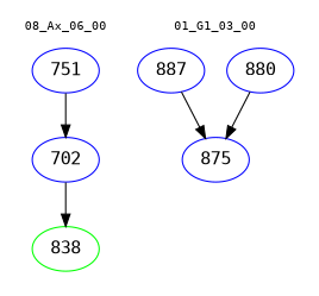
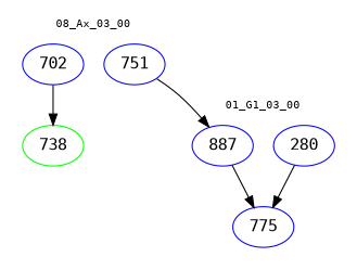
  digraph {
    fontname="DejaVu Sans Mono"
    node [color=blue fontname="DejaVu Sans Mono"]
    edge [color=black fontname="DejaVu Sans Mono"]
    n1 [label=751]
    n2 [label=702]
-   n3 [color=green label=838]
-   n4 [label=880]
-   n5 [label=875]
+   n3 [color=green label=738]
+   n4 [label=280]
+   n5 [label=775]
    n6 [label=887]
    subgraph cluster_1 {
      color=white
      fontsize=10
-     label="08_Ax_06_00"
+     label="08_Ax_03_00"
      n1
      n2
      n3
    }
    subgraph cluster_2 {
      color=white
      fontsize=10
      label="01_G1_03_00"
      n4
      n5
      n6
    }
-   n1 -> n2
+   n1 -> n6
    n2 -> n3
    n4 -> n5
    n6 -> n5
  }
